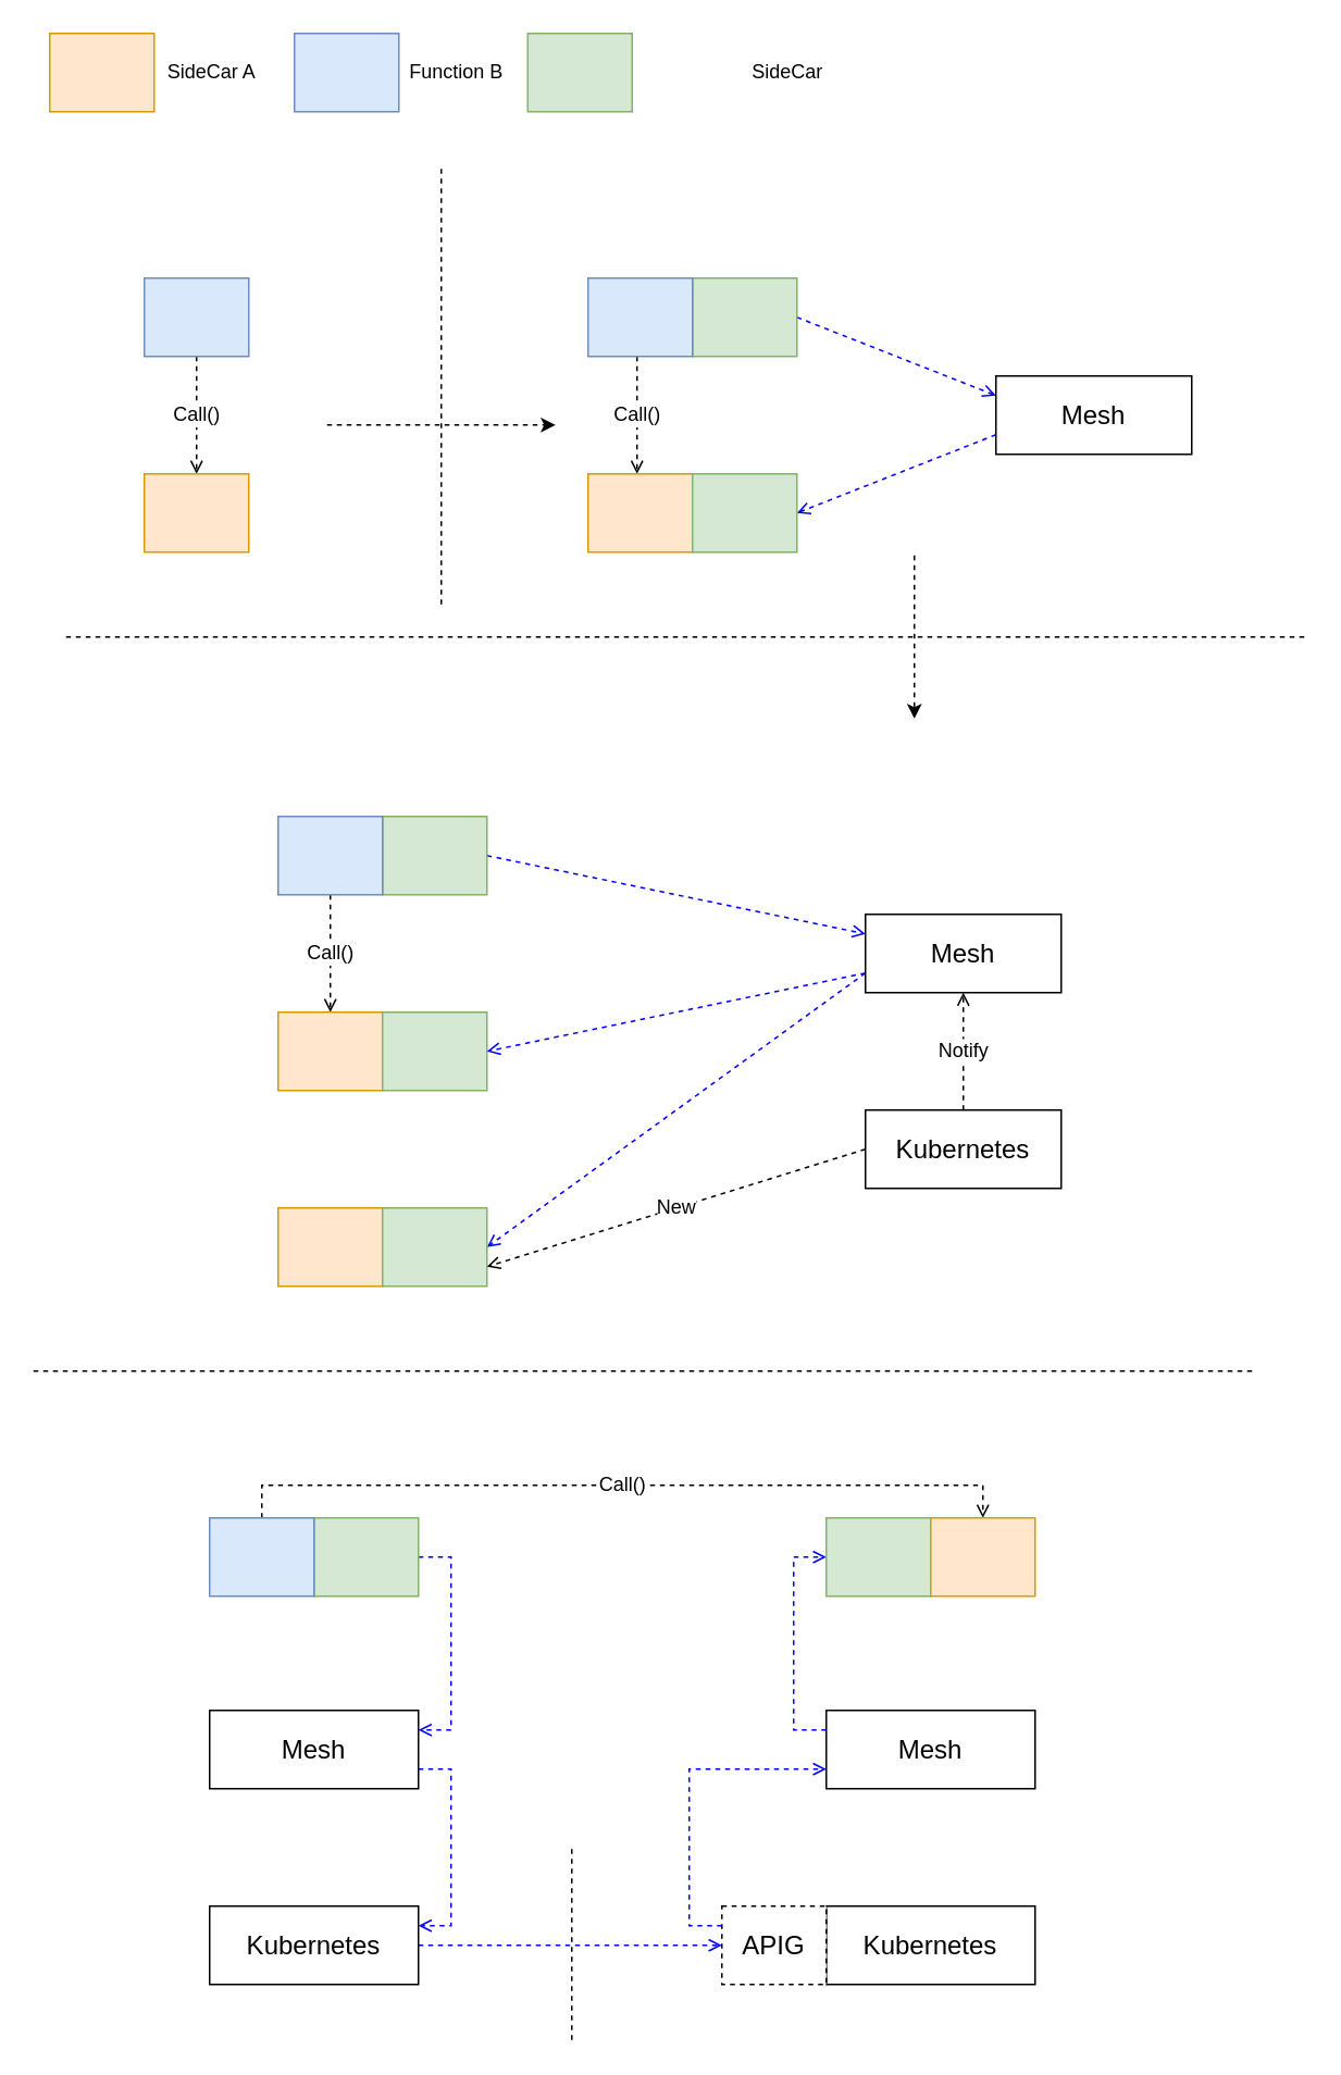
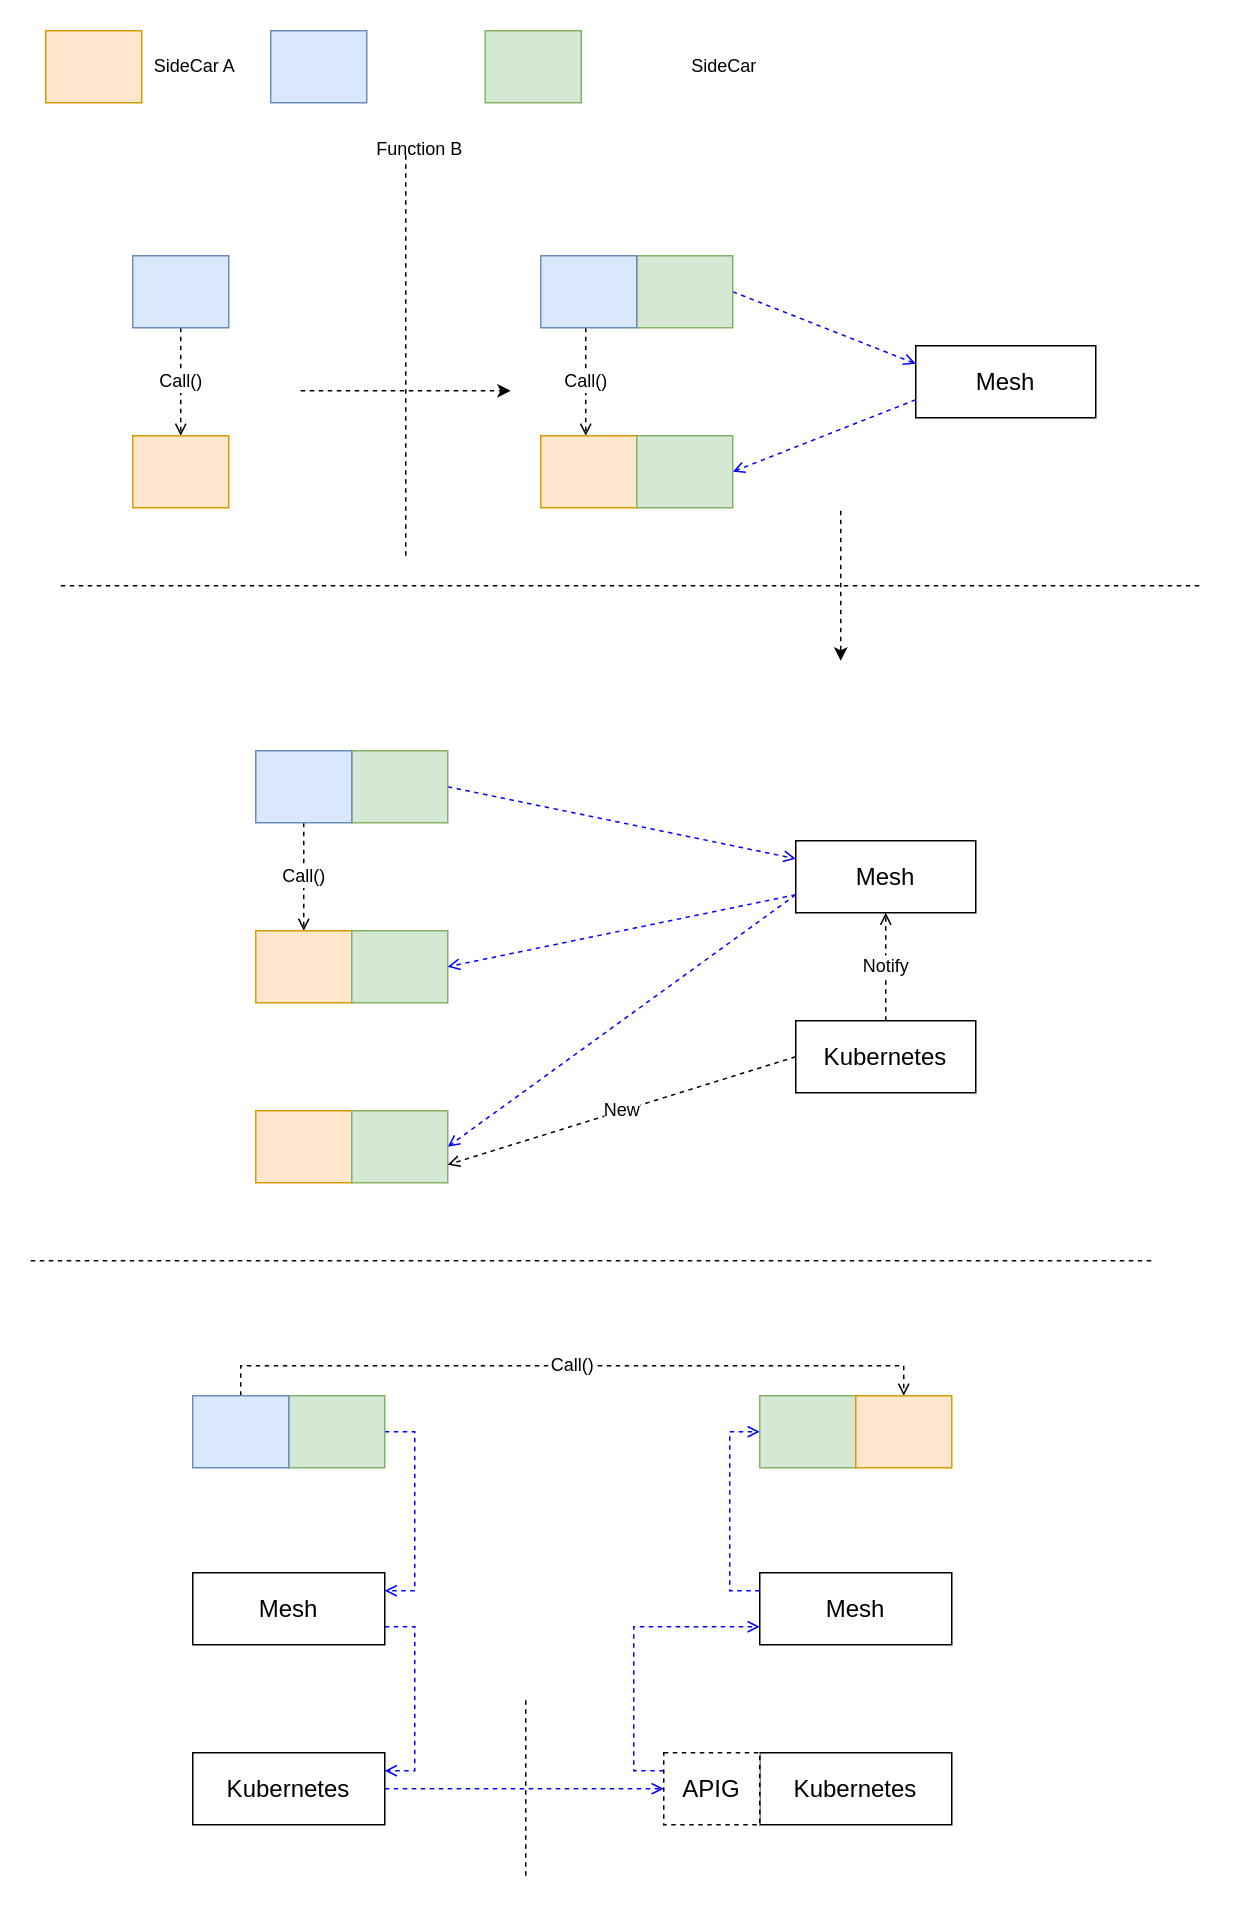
  <mxCell id="0" />
  <mxCell id="1" parent="0" />
  <mxCell id="2" value="Call()" style="edgeStyle=none;rounded=0;orthogonalLoop=1;jettySize=auto;html=1;exitX=0.5;exitY=1;exitDx=0;exitDy=0;endArrow=open;endFill=0;strokeColor=#000000;fontSize=12;fontColor=#000000;dashed=1;" edge="1" parent="1" source="16" target="17"><mxGeometry relative="1" as="geometry"><mxPoint x="120" y="218" as="sourcePoint" /><mxPoint x="120" y="290" as="targetPoint" /></mxGeometry></mxCell>
  <mxCell id="3" value="Call()" style="edgeStyle=none;rounded=0;orthogonalLoop=1;jettySize=auto;html=1;exitX=0.5;exitY=1;exitDx=0;exitDy=0;dashed=1;endArrow=open;endFill=0;strokeColor=#000000;fontSize=12;fontColor=#000000;" edge="1" parent="1"><mxGeometry relative="1" as="geometry"><mxPoint x="390" y="218" as="sourcePoint" /><mxPoint x="390" y="290" as="targetPoint" /></mxGeometry></mxCell>
  <mxCell id="4" value="" style="endArrow=none;dashed=1;html=1;strokeColor=#000000;fontSize=12;fontColor=#000000;" edge="1" parent="1"><mxGeometry width="50" height="50" relative="1" as="geometry"><mxPoint x="270" y="370" as="sourcePoint" /><mxPoint x="270" y="100" as="targetPoint" /></mxGeometry></mxCell>
  <mxCell id="5" style="edgeStyle=none;rounded=0;orthogonalLoop=1;jettySize=auto;html=1;exitX=1;exitY=0.5;exitDx=0;exitDy=0;entryX=0;entryY=0.25;entryDx=0;entryDy=0;dashed=1;endArrow=open;endFill=0;strokeColor=#0000FF;fontSize=12;fontColor=#000000;" edge="1" parent="1" source="18" target="7"><mxGeometry relative="1" as="geometry"><mxPoint x="546" y="194" as="sourcePoint" /></mxGeometry></mxCell>
  <mxCell id="6" style="edgeStyle=none;rounded=0;orthogonalLoop=1;jettySize=auto;html=1;exitX=0;exitY=0.75;exitDx=0;exitDy=0;entryX=1;entryY=0.5;entryDx=0;entryDy=0;dashed=1;endArrow=open;endFill=0;strokeColor=#0000FF;fontSize=12;fontColor=#000000;" edge="1" parent="1" source="7" target="21"><mxGeometry relative="1" as="geometry"><mxPoint x="546" y="314" as="targetPoint" /></mxGeometry></mxCell>
  <mxCell id="7" value="Mesh" style="rounded=0;whiteSpace=wrap;html=1;fontSize=16;" vertex="1" parent="1"><mxGeometry x="610" y="230" width="120" height="48" as="geometry" /></mxCell>
  <mxCell id="8" value="" style="endArrow=none;dashed=1;html=1;strokeColor=#000000;fontSize=12;fontColor=#000000;" edge="1" parent="1"><mxGeometry width="50" height="50" relative="1" as="geometry"><mxPoint x="40" y="390" as="sourcePoint" /><mxPoint x="800" y="390" as="targetPoint" /></mxGeometry></mxCell>
  <mxCell id="9" value="" style="endArrow=classic;html=1;dashed=1;strokeColor=#000000;fontSize=12;fontColor=#000000;" edge="1" parent="1"><mxGeometry width="50" height="50" relative="1" as="geometry"><mxPoint x="200" y="260" as="sourcePoint" /><mxPoint x="340" y="260" as="targetPoint" /></mxGeometry></mxCell>
  <mxCell id="10" value="" style="rounded=0;whiteSpace=wrap;html=1;fontSize=16;fillColor=#ffe6cc;strokeColor=#d79b00;" vertex="1" parent="1"><mxGeometry x="30" y="20" width="64" height="48" as="geometry" /></mxCell>
  <mxCell id="11" value="SideCar A" style="text;html=1;align=center;verticalAlign=middle;resizable=0;points=[];autosize=1;fontSize=12;fontColor=#000000;" vertex="1" parent="1"><mxGeometry x="94" y="34" width="70" height="20" as="geometry" /></mxCell>
  <mxCell id="12" value="" style="rounded=0;whiteSpace=wrap;html=1;fontSize=16;fillColor=#dae8fc;strokeColor=#6c8ebf;" vertex="1" parent="1"><mxGeometry x="180" y="20" width="64" height="48" as="geometry" /></mxCell>
- <mxCell id="13" value="Function B" style="text;html=1;align=center;verticalAlign=middle;resizable=0;points=[];autosize=1;fontSize=12;fontColor=#000000;" vertex="1" parent="1"><mxGeometry x="244" y="34" width="70" height="20" as="geometry" /></mxCell>
+ <mxCell id="13" value="Function B" style="text;html=1;align=center;verticalAlign=middle;resizable=0;points=[];autosize=1;fontSize=12;fontColor=#000000;" vertex="1" parent="1"><mxGeometry x="244" y="89" width="70" height="20" as="geometry" /></mxCell>
  <mxCell id="14" value="" style="rounded=0;whiteSpace=wrap;html=1;fontSize=16;fillColor=#d5e8d4;strokeColor=#82b366;" vertex="1" parent="1"><mxGeometry x="323" y="20" width="64" height="48" as="geometry" /></mxCell>
  <mxCell id="15" value="SideCar" style="text;html=1;align=center;verticalAlign=middle;resizable=0;points=[];autosize=1;fontSize=12;fontColor=#000000;" vertex="1" parent="1"><mxGeometry x="452" y="34" width="60" height="20" as="geometry" /></mxCell>
  <mxCell id="16" value="" style="rounded=0;whiteSpace=wrap;html=1;fontSize=16;fillColor=#dae8fc;strokeColor=#6c8ebf;" vertex="1" parent="1"><mxGeometry x="88" y="170" width="64" height="48" as="geometry" /></mxCell>
  <mxCell id="17" value="" style="rounded=0;whiteSpace=wrap;html=1;fontSize=16;fillColor=#ffe6cc;strokeColor=#d79b00;" vertex="1" parent="1"><mxGeometry x="88" y="290" width="64" height="48" as="geometry" /></mxCell>
  <mxCell id="18" value="" style="rounded=0;whiteSpace=wrap;html=1;fontSize=16;fillColor=#d5e8d4;strokeColor=#82b366;" vertex="1" parent="1"><mxGeometry x="424" y="170" width="64" height="48" as="geometry" /></mxCell>
  <mxCell id="19" value="" style="rounded=0;whiteSpace=wrap;html=1;fontSize=16;fillColor=#dae8fc;strokeColor=#6c8ebf;" vertex="1" parent="1"><mxGeometry x="360" y="170" width="64" height="48" as="geometry" /></mxCell>
  <mxCell id="20" value="" style="rounded=0;whiteSpace=wrap;html=1;fontSize=16;fillColor=#ffe6cc;strokeColor=#d79b00;" vertex="1" parent="1"><mxGeometry x="360" y="290" width="64" height="48" as="geometry" /></mxCell>
  <mxCell id="21" value="" style="rounded=0;whiteSpace=wrap;html=1;fontSize=16;fillColor=#d5e8d4;strokeColor=#82b366;" vertex="1" parent="1"><mxGeometry x="424" y="290" width="64" height="48" as="geometry" /></mxCell>
  <mxCell id="22" style="edgeStyle=none;rounded=0;orthogonalLoop=1;jettySize=auto;html=1;exitX=1;exitY=0.5;exitDx=0;exitDy=0;entryX=0;entryY=0.25;entryDx=0;entryDy=0;dashed=1;endArrow=open;endFill=0;strokeColor=#0000FF;fontSize=12;fontColor=#000000;" edge="1" parent="1" source="23" target="30"><mxGeometry relative="1" as="geometry" /></mxCell>
  <mxCell id="23" value="" style="rounded=0;whiteSpace=wrap;html=1;fontSize=16;fillColor=#d5e8d4;strokeColor=#82b366;" vertex="1" parent="1"><mxGeometry x="234" y="500" width="64" height="48" as="geometry" /></mxCell>
  <mxCell id="24" value="Call()" style="edgeStyle=none;rounded=0;orthogonalLoop=1;jettySize=auto;html=1;exitX=0.5;exitY=1;exitDx=0;exitDy=0;entryX=0.5;entryY=0;entryDx=0;entryDy=0;dashed=1;endArrow=open;endFill=0;strokeColor=#000000;fontSize=12;fontColor=#000000;" edge="1" parent="1" source="25" target="26"><mxGeometry relative="1" as="geometry" /></mxCell>
  <mxCell id="25" value="" style="rounded=0;whiteSpace=wrap;html=1;fontSize=16;fillColor=#dae8fc;strokeColor=#6c8ebf;" vertex="1" parent="1"><mxGeometry x="170" y="500" width="64" height="48" as="geometry" /></mxCell>
  <mxCell id="26" value="" style="rounded=0;whiteSpace=wrap;html=1;fontSize=16;fillColor=#ffe6cc;strokeColor=#d79b00;" vertex="1" parent="1"><mxGeometry x="170" y="620" width="64" height="48" as="geometry" /></mxCell>
  <mxCell id="27" value="" style="rounded=0;whiteSpace=wrap;html=1;fontSize=16;fillColor=#d5e8d4;strokeColor=#82b366;" vertex="1" parent="1"><mxGeometry x="234" y="620" width="64" height="48" as="geometry" /></mxCell>
  <mxCell id="28" style="edgeStyle=none;rounded=0;orthogonalLoop=1;jettySize=auto;html=1;exitX=0;exitY=0.75;exitDx=0;exitDy=0;entryX=1;entryY=0.5;entryDx=0;entryDy=0;dashed=1;endArrow=open;endFill=0;strokeColor=#0000FF;fontSize=12;fontColor=#000000;" edge="1" parent="1" source="30" target="27"><mxGeometry relative="1" as="geometry" /></mxCell>
  <mxCell id="29" style="edgeStyle=none;rounded=0;orthogonalLoop=1;jettySize=auto;html=1;exitX=0;exitY=0.75;exitDx=0;exitDy=0;entryX=1;entryY=0.5;entryDx=0;entryDy=0;dashed=1;endArrow=open;endFill=0;strokeColor=#0000FF;fontSize=12;fontColor=#000000;" edge="1" parent="1" source="30" target="32"><mxGeometry relative="1" as="geometry" /></mxCell>
  <mxCell id="30" value="Mesh" style="rounded=0;whiteSpace=wrap;html=1;fontSize=16;" vertex="1" parent="1"><mxGeometry x="530" y="560" width="120" height="48" as="geometry" /></mxCell>
  <mxCell id="31" value="" style="rounded=0;whiteSpace=wrap;html=1;fontSize=16;fillColor=#ffe6cc;strokeColor=#d79b00;" vertex="1" parent="1"><mxGeometry x="170" y="740" width="64" height="48" as="geometry" /></mxCell>
  <mxCell id="32" value="" style="rounded=0;whiteSpace=wrap;html=1;fontSize=16;fillColor=#d5e8d4;strokeColor=#82b366;" vertex="1" parent="1"><mxGeometry x="234" y="740" width="64" height="48" as="geometry" /></mxCell>
  <mxCell id="33" value="New" style="edgeStyle=none;rounded=0;orthogonalLoop=1;jettySize=auto;html=1;exitX=0;exitY=0.5;exitDx=0;exitDy=0;entryX=1;entryY=0.75;entryDx=0;entryDy=0;dashed=1;endArrow=open;endFill=0;strokeColor=#000000;fontSize=12;fontColor=#000000;" edge="1" parent="1" source="35" target="32"><mxGeometry relative="1" as="geometry" /></mxCell>
  <mxCell id="34" value="Notify" style="edgeStyle=none;rounded=0;orthogonalLoop=1;jettySize=auto;html=1;exitX=0.5;exitY=0;exitDx=0;exitDy=0;entryX=0.5;entryY=1;entryDx=0;entryDy=0;dashed=1;endArrow=open;endFill=0;strokeColor=#000000;fontSize=12;fontColor=#000000;" edge="1" parent="1" source="35" target="30"><mxGeometry relative="1" as="geometry" /></mxCell>
  <mxCell id="35" value="Kubernetes" style="rounded=0;whiteSpace=wrap;html=1;fontSize=16;" vertex="1" parent="1"><mxGeometry x="530" y="680" width="120" height="48" as="geometry" /></mxCell>
  <mxCell id="36" value="" style="endArrow=classic;html=1;dashed=1;strokeColor=#000000;fontSize=12;fontColor=#000000;" edge="1" parent="1"><mxGeometry width="50" height="50" relative="1" as="geometry"><mxPoint x="560" y="340" as="sourcePoint" /><mxPoint x="560" y="440" as="targetPoint" /></mxGeometry></mxCell>
  <mxCell id="37" value="" style="endArrow=none;dashed=1;html=1;strokeColor=#000000;fontSize=12;fontColor=#000000;" edge="1" parent="1"><mxGeometry width="50" height="50" relative="1" as="geometry"><mxPoint x="20" y="840" as="sourcePoint" /><mxPoint x="770" y="840" as="targetPoint" /></mxGeometry></mxCell>
  <mxCell id="38" style="edgeStyle=orthogonalEdgeStyle;rounded=0;orthogonalLoop=1;jettySize=auto;html=1;exitX=1;exitY=0.5;exitDx=0;exitDy=0;entryX=1;entryY=0.25;entryDx=0;entryDy=0;dashed=1;endArrow=open;endFill=0;strokeColor=#0000FF;fontSize=12;fontColor=#000000;" edge="1" parent="1" source="39" target="43"><mxGeometry relative="1" as="geometry" /></mxCell>
  <mxCell id="39" value="" style="rounded=0;whiteSpace=wrap;html=1;fontSize=16;fillColor=#d5e8d4;strokeColor=#82b366;" vertex="1" parent="1"><mxGeometry x="192" y="930" width="64" height="48" as="geometry" /></mxCell>
  <mxCell id="40" value="Call()" style="edgeStyle=orthogonalEdgeStyle;rounded=0;orthogonalLoop=1;jettySize=auto;html=1;exitX=0.5;exitY=0;exitDx=0;exitDy=0;entryX=0.5;entryY=0;entryDx=0;entryDy=0;dashed=1;endArrow=open;endFill=0;strokeColor=#000000;fontSize=12;fontColor=#000000;" edge="1" parent="1" source="41" target="50"><mxGeometry relative="1" as="geometry" /></mxCell>
  <mxCell id="41" value="" style="rounded=0;whiteSpace=wrap;html=1;fontSize=16;fillColor=#dae8fc;strokeColor=#6c8ebf;" vertex="1" parent="1"><mxGeometry x="128" y="930" width="64" height="48" as="geometry" /></mxCell>
  <mxCell id="42" style="edgeStyle=orthogonalEdgeStyle;rounded=0;orthogonalLoop=1;jettySize=auto;html=1;exitX=1;exitY=0.75;exitDx=0;exitDy=0;entryX=1;entryY=0.25;entryDx=0;entryDy=0;dashed=1;endArrow=open;endFill=0;strokeColor=#0000FF;fontSize=12;fontColor=#000000;" edge="1" parent="1" source="43" target="45"><mxGeometry relative="1" as="geometry" /></mxCell>
  <mxCell id="43" value="Mesh" style="rounded=0;whiteSpace=wrap;html=1;fontSize=16;" vertex="1" parent="1"><mxGeometry x="128" y="1048" width="128" height="48" as="geometry" /></mxCell>
  <mxCell id="44" style="edgeStyle=orthogonalEdgeStyle;rounded=0;orthogonalLoop=1;jettySize=auto;html=1;exitX=1;exitY=0.5;exitDx=0;exitDy=0;entryX=0;entryY=0.5;entryDx=0;entryDy=0;dashed=1;endArrow=open;endFill=0;strokeColor=#0000FF;fontSize=12;fontColor=#000000;" edge="1" parent="1" source="45" target="52"><mxGeometry relative="1" as="geometry" /></mxCell>
  <mxCell id="45" value="Kubernetes" style="rounded=0;whiteSpace=wrap;html=1;fontSize=16;" vertex="1" parent="1"><mxGeometry x="128" y="1168" width="128" height="48" as="geometry" /></mxCell>
  <mxCell id="46" style="edgeStyle=orthogonalEdgeStyle;rounded=0;orthogonalLoop=1;jettySize=auto;html=1;exitX=0;exitY=0.25;exitDx=0;exitDy=0;dashed=1;endArrow=open;endFill=0;strokeColor=#0000FF;fontSize=12;fontColor=#000000;entryX=0;entryY=0.5;entryDx=0;entryDy=0;" edge="1" parent="1" source="48" target="47"><mxGeometry relative="1" as="geometry"><mxPoint x="420" y="1020" as="targetPoint" /></mxGeometry></mxCell>
  <mxCell id="47" value="" style="rounded=0;whiteSpace=wrap;html=1;fontSize=16;fillColor=#d5e8d4;strokeColor=#82b366;" vertex="1" parent="1"><mxGeometry x="506" y="930" width="64" height="48" as="geometry" /></mxCell>
  <mxCell id="48" value="Mesh" style="rounded=0;whiteSpace=wrap;html=1;fontSize=16;" vertex="1" parent="1"><mxGeometry x="506" y="1048" width="128" height="48" as="geometry" /></mxCell>
  <mxCell id="49" value="Kubernetes" style="rounded=0;whiteSpace=wrap;html=1;fontSize=16;" vertex="1" parent="1"><mxGeometry x="506" y="1168" width="128" height="48" as="geometry" /></mxCell>
  <mxCell id="50" value="" style="rounded=0;whiteSpace=wrap;html=1;fontSize=16;fillColor=#ffe6cc;strokeColor=#d79b00;" vertex="1" parent="1"><mxGeometry x="570" y="930" width="64" height="48" as="geometry" /></mxCell>
  <mxCell id="51" style="edgeStyle=orthogonalEdgeStyle;rounded=0;orthogonalLoop=1;jettySize=auto;html=1;exitX=0;exitY=0.25;exitDx=0;exitDy=0;entryX=0;entryY=0.75;entryDx=0;entryDy=0;dashed=1;endArrow=open;endFill=0;strokeColor=#0000FF;fontSize=12;fontColor=#000000;" edge="1" parent="1" source="52" target="48"><mxGeometry relative="1" as="geometry" /></mxCell>
  <mxCell id="52" value="APIG" style="rounded=0;whiteSpace=wrap;html=1;fontSize=16;dashed=1;" vertex="1" parent="1"><mxGeometry x="442" y="1168" width="64" height="48" as="geometry" /></mxCell>
  <mxCell id="53" value="" style="endArrow=none;dashed=1;html=1;strokeColor=#000000;fontSize=12;fontColor=#000000;" edge="1" parent="1"><mxGeometry width="50" height="50" relative="1" as="geometry"><mxPoint x="350" y="1250" as="sourcePoint" /><mxPoint x="350" y="1130" as="targetPoint" /></mxGeometry></mxCell>
